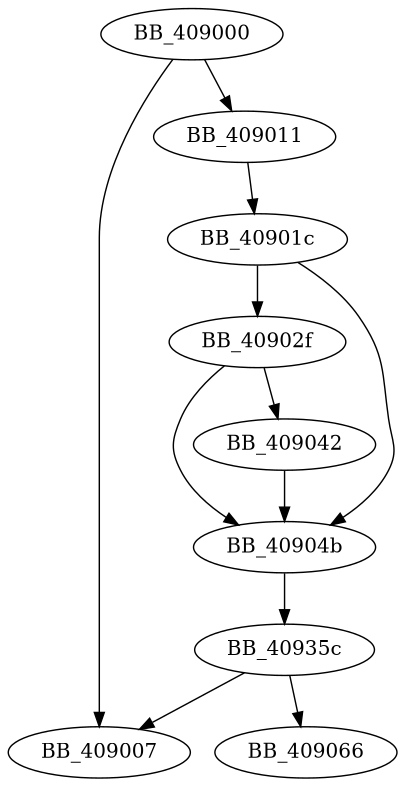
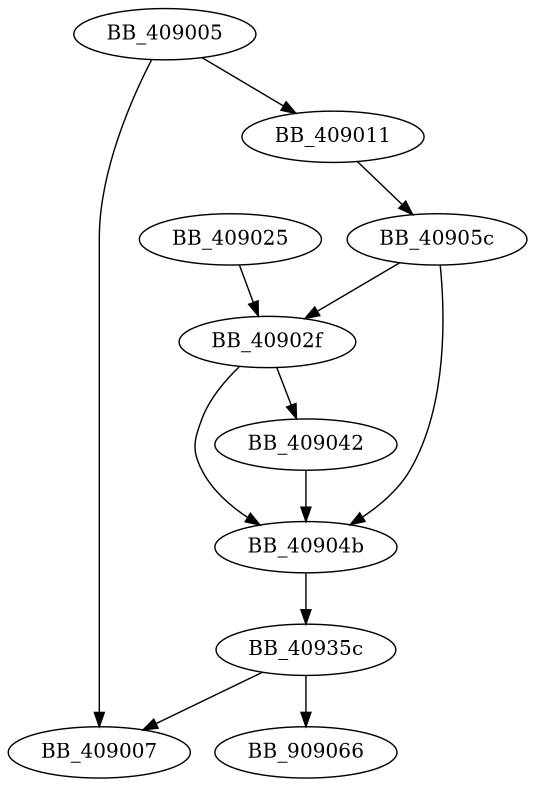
  digraph {
-   BB_409000
+   BB_409000 [label=BB_409005]
    BB_409007
    BB_409011
-   BB_40901c
+   BB_40901c [label=BB_40905c]
    BB_40902f
    BB_40904b
+   BB_409025
    BB_409042
    n9 [label=BB_40935c]
-   BB_409066
+   BB_409066 [label=BB_909066]
    BB_409000 -> BB_409007
    BB_409000 -> BB_409011
    BB_409011 -> BB_40901c
    BB_40901c -> BB_40902f
    BB_40901c -> BB_40904b
    BB_40902f -> BB_40904b
    BB_40902f -> BB_409042
    BB_40904b -> n9
+   BB_409025 -> BB_40902f
    BB_409042 -> BB_40904b
    n9 -> BB_409007
    n9 -> BB_409066
  }
